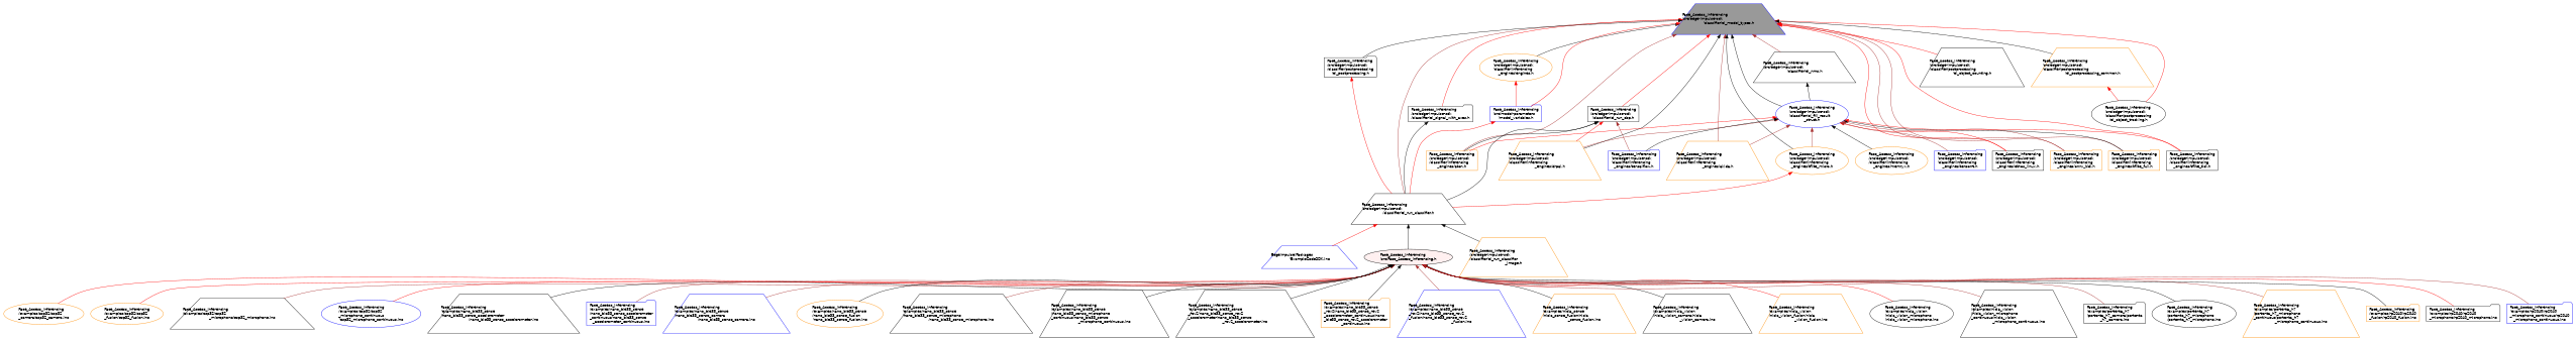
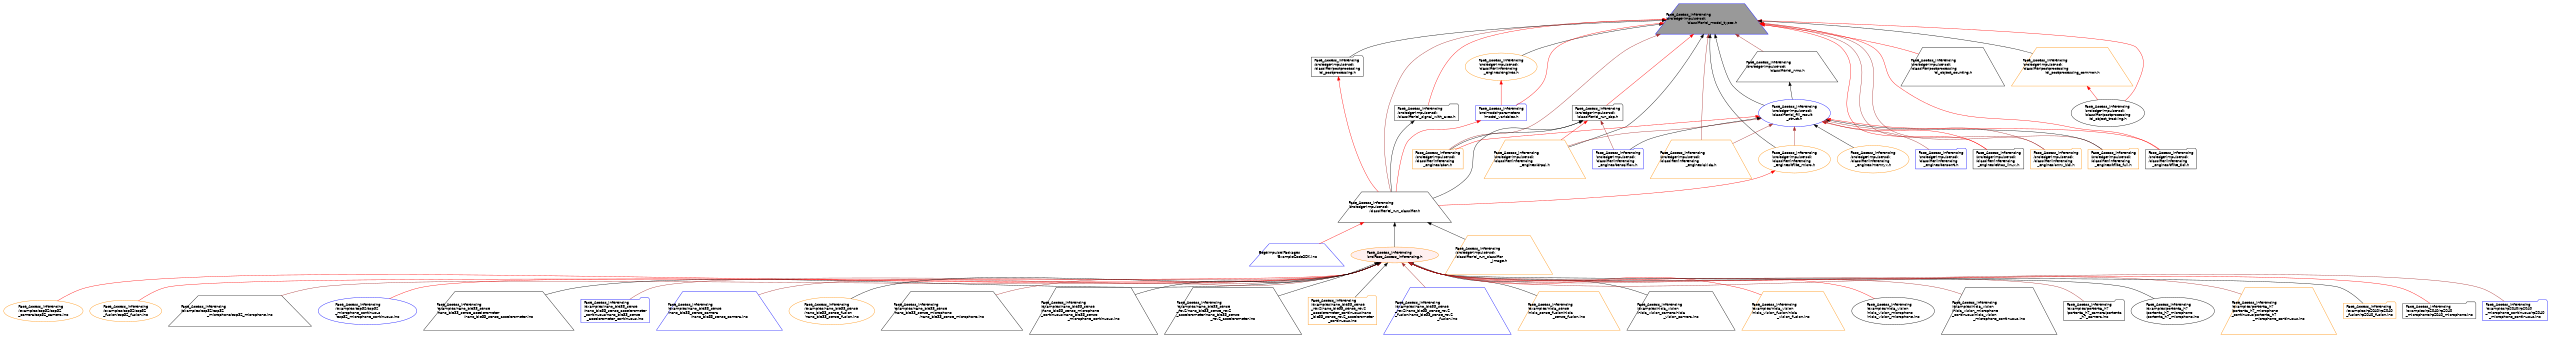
  digraph {
    node [color=black fillcolor=white fontname=Helvetica fontsize=10 shape=trapezium style=filled]
    edge [color=black dir=back fontname=Helvetica fontsize=10 labelfontname=Helvetica labelfontsize=10 style=solid]
    n1 [color=blue fillcolor=grey60 fontcolor=black height=0.2 label="Face_Access_inferencing\l/src/edge-impulse-sdk\l/classifier/ei_model_types.h" width=0.4]
    n2 [color=blue height=0.2 label="Face_Access_inferencing\l/src/edge-impulse-sdk\l/classifier/ei_fill_result\l_struct.h" shape=ellipse width=0.4]
    n3 [color=darkorange height=0.2 label="Face_Access_inferencing\l/src/edge-impulse-sdk\l/classifier/inferencing\l_engines/akida.h" width=0.4]
    n4 [color=darkorange height=0.2 label="Face_Access_inferencing\l/src/edge-impulse-sdk\l/classifier/inferencing\l_engines/aton.h" shape=folder width=0.4]
    n5 [color=darkorange height=0.2 label="Face_Access_inferencing\l/src/edge-impulse-sdk\l/classifier/inferencing\l_engines/drpai.h" width=0.4]
    n6 [height=0.2 label="Face_Access_inferencing\l/src/edge-impulse-sdk\l/classifier/inferencing\l_engines/ethos_linux.h" shape=folder width=0.4]
    n7 [color=darkorange height=0.2 label="Face_Access_inferencing\l/src/edge-impulse-sdk\l/classifier/inferencing\l_engines/onnx_tidl.h" shape=folder width=0.4]
    n8 [color=darkorange height=0.2 label="Face_Access_inferencing\l/src/edge-impulse-sdk\l/classifier/inferencing\l_engines/tflite_full.h" shape=folder width=0.4]
    n9 [color=darkorange height=0.2 label="Face_Access_inferencing\l/src/edge-impulse-sdk\l/classifier/inferencing\l_engines/tflite_micro.h" shape=ellipse width=0.4]
    n10 [height=0.2 label="Face_Access_inferencing\l/src/edge-impulse-sdk\l/classifier/ei_run_classifier.h" width=0.4]
    n11 [height=0.2 label="Face_Access_inferencing\l/src/edge-impulse-sdk\l/classifier/inferencing\l_engines/tflite_tidl.h" shape=folder width=0.4]
    n12 [height=0.2 label="Face_Access_inferencing\l/src/edge-impulse-sdk\l/classifier/ei_nms.h" width=0.4]
    n13 [height=0.2 label="Face_Access_inferencing\l/src/edge-impulse-sdk\l/classifier/ei_run_dsp.h" shape=folder width=0.4]
    n14 [height=0.2 label="Face_Access_inferencing\l/src/edge-impulse-sdk\l/classifier/ei_signal_with_axes.h" shape=folder width=0.4]
    n15 [color=darkorange height=0.2 label="Face_Access_inferencing\l/src/edge-impulse-sdk\l/classifier/inferencing\l_engines/engines.h" shape=ellipse width=0.4]
    n16 [color=blue height=0.2 label="Face_Access_inferencing\l/src/model-parameters\l/model_variables.h" shape=folder width=0.4]
    n17 [height=0.2 label="Face_Access_inferencing\l/src/edge-impulse-sdk\l/classifier/postprocessing\l/ei_object_counting.h" width=0.4]
    n18 [height=0.2 label="Face_Access_inferencing\l/src/edge-impulse-sdk\l/classifier/postprocessing\l/ei_object_tracking.h" shape=ellipse width=0.4]
    n19 [height=0.2 label="Face_Access_inferencing\l/src/edge-impulse-sdk\l/classifier/postprocessing\l/ei_postprocessing.h" shape=folder width=0.4]
    n20 [color=darkorange height=0.2 label="Face_Access_inferencing\l/src/edge-impulse-sdk\l/classifier/postprocessing\l/ei_postprocessing_common.h" width=0.4]
    n21 [color=darkorange height=0.2 label="Face_Access_inferencing\l/src/edge-impulse-sdk\l/classifier/inferencing\l_engines/memryx.h" shape=ellipse width=0.4]
    n22 [color=blue height=0.2 label="Face_Access_inferencing\l/src/edge-impulse-sdk\l/classifier/inferencing\l_engines/tensaiflow.h" shape=folder width=0.4]
    n23 [color=blue height=0.2 label="Face_Access_inferencing\l/src/edge-impulse-sdk\l/classifier/inferencing\l_engines/tensorrt.h" shape=folder width=0.4]
    n24 [color=blue height=0.2 label="EdgeImpulse/Packages\l/ExampleCodeSDK.ino" width=0.4]
-   n25 [fillcolor="#FFF0F0" height=0.2 label="Face_Access_inferencing\l/src/Face_Access_inferencing.h" shape=ellipse width=0.4]
+   n25 [color=darkorange fillcolor="#FFF0F0" height=0.2 label="Face_Access_inferencing\l/src/Face_Access_inferencing.h" shape=ellipse width=0.4]
    n26 [color=darkorange height=0.2 label="Face_Access_inferencing\l/src/edge-impulse-sdk\l/classifier/ei_run_classifier\l_image.h" width=0.4]
    n27 [color=darkorange height=0.2 label="Face_Access_inferencing\l/examples/esp32/esp32\l_camera/esp32_camera.ino" shape=ellipse width=0.4]
    n28 [color=darkorange height=0.2 label="Face_Access_inferencing\l/examples/esp32/esp32\l_fusion/esp32_fusion.ino" shape=ellipse width=0.4]
    n29 [height=0.2 label="Face_Access_inferencing\l/examples/esp32/esp32\l_microphone/esp32_microphone.ino" width=0.4]
    n30 [color=blue height=0.2 label="Face_Access_inferencing\l/examples/esp32/esp32\l_microphone_continuous\l/esp32_microphone_continuous.ino" shape=ellipse width=0.4]
    n31 [height=0.2 label="Face_Access_inferencing\l/examples/nano_ble33_sense\l/nano_ble33_sense_accelerometer\l/nano_ble33_sense_accelerometer.ino" width=0.4]
    n32 [color=blue height=0.2 label="Face_Access_inferencing\l/examples/nano_ble33_sense\l/nano_ble33_sense_accelerometer\l_continuous/nano_ble33_sense\l_accelerometer_continuous.ino" shape=folder width=0.4]
    n33 [color=blue height=0.2 label="Face_Access_inferencing\l/examples/nano_ble33_sense\l/nano_ble33_sense_camera\l/nano_ble33_sense_camera.ino" width=0.4]
    n34 [color=darkorange height=0.2 label="Face_Access_inferencing\l/examples/nano_ble33_sense\l/nano_ble33_sense_fusion\l/nano_ble33_sense_fusion.ino" shape=ellipse width=0.4]
    n35 [height=0.2 label="Face_Access_inferencing\l/examples/nano_ble33_sense\l/nano_ble33_sense_microphone\l/nano_ble33_sense_microphone.ino" width=0.4]
    n36 [height=0.2 label="Face_Access_inferencing\l/examples/nano_ble33_sense\l/nano_ble33_sense_microphone\l_continuous/nano_ble33_sense\l_microphone_continuous.ino" width=0.4]
    n37 [height=0.2 label="Face_Access_inferencing\l/examples/nano_ble33_sense\l_rev2/nano_ble33_sense_rev2\l_accelerometer/nano_ble33_sense\l_rev2_accelerometer.ino" width=0.4]
    n38 [color=darkorange height=0.2 label="Face_Access_inferencing\l/examples/nano_ble33_sense\l_rev2/nano_ble33_sense_rev2\l_accelerometer_continuous/nano\l_ble33_sense_rev2_accelerometer\l_continuous.ino" shape=folder width=0.4]
    n39 [color=blue height=0.2 label="Face_Access_inferencing\l/examples/nano_ble33_sense\l_rev2/nano_ble33_sense_rev2\l_fusion/nano_ble33_sense_rev2\l_fusion.ino" width=0.4]
    n40 [color=darkorange height=0.2 label="Face_Access_inferencing\l/examples/nicla_sense\l/nicla_sense_fusion/nicla\l_sense_fusion.ino" width=0.4]
    n41 [height=0.2 label="Face_Access_inferencing\l/examples/nicla_vision\l/nicla_vision_camera/nicla\l_vision_camera.ino" width=0.4]
    n42 [color=darkorange height=0.2 label="Face_Access_inferencing\l/examples/nicla_vision\l/nicla_vision_fusion/nicla\l_vision_fusion.ino" width=0.4]
    n43 [height=0.2 label="Face_Access_inferencing\l/examples/nicla_vision\l/nicla_vision_microphone\l/nicla_vision_microphone.ino" shape=ellipse width=0.4]
    n44 [height=0.2 label="Face_Access_inferencing\l/examples/nicla_vision\l/nicla_vision_microphone\l_continuous/nicla_vision\l_microphone_continuous.ino" width=0.4]
    n45 [height=0.2 label="Face_Access_inferencing\l/examples/portenta_h7\l/portenta_h7_camera/portenta\l_h7_camera.ino" shape=folder width=0.4]
    n46 [height=0.2 label="Face_Access_inferencing\l/examples/portenta_h7\l/portenta_h7_microphone\l/portenta_h7_microphone.ino" shape=ellipse width=0.4]
    n47 [color=darkorange height=0.2 label="Face_Access_inferencing\l/examples/portenta_h7\l/portenta_h7_microphone\l_continuous/portenta_h7\l_microphone_continuous.ino" width=0.4]
    n48 [color=darkorange height=0.2 label="Face_Access_inferencing\l/examples/rp2040/rp2040\l_fusion/rp2040_fusion.ino" shape=folder width=0.4]
    n49 [height=0.2 label="Face_Access_inferencing\l/examples/rp2040/rp2040\l_microphone/rp2040_microphone.ino" shape=folder width=0.4]
    n50 [color=blue height=0.2 label="Face_Access_inferencing\l/examples/rp2040/rp2040\l_microphone_continuous/rp2040\l_microphone_continuous.ino" shape=folder width=0.4]
    n1 -> n2
    n1 -> n3 [color=brown]
    n1 -> n4 [color=brown]
    n1 -> n5
    n1 -> n6 [color=red]
    n1 -> n7 [color=brown]
    n1 -> n8 [color=brown]
    n1 -> n9
    n1 -> n10 [color=brown]
    n1 -> n11 [color=red]
    n1 -> n12 [color=brown]
    n1 -> n13 [color=red]
    n1 -> n14 [color=red]
    n1 -> n15
    n1 -> n16 [color=red]
    n1 -> n17 [color=red]
    n1 -> n18 [color=red]
    n1 -> n19
    n1 -> n20
    n2 -> n3 [color=brown]
    n2 -> n4 [color=red]
    n2 -> n5 [color=brown]
    n2 -> n6 [color=red]
    n2 -> n7 [color=brown]
    n2 -> n8
    n2 -> n9 [color=brown]
    n2 -> n11 [color=red]
    n2 -> n21
    n2 -> n22
    n2 -> n23 [color=brown]
    n9 -> n10 [color=red]
    n10 -> n24 [color=red]
    n10 -> n25
    n10 -> n26
    n12 -> n2
    n13 -> n4
    n13 -> n5 [color=red]
    n13 -> n10
    n13 -> n22 [color=brown]
    n14 -> n10
    n15 -> n16 [color=red]
    n16 -> n10 [color=red]
    n19 -> n10 [color=red]
    n20 -> n18 [color=red]
    n25 -> n27 [color=red]
    n25 -> n28 [color=red]
    n25 -> n29 [color=brown]
    n25 -> n30 [color=red]
    n25 -> n31
    n25 -> n32 [color=brown]
    n25 -> n33 [color=brown]
    n25 -> n34
    n25 -> n35 [color=brown]
    n25 -> n36
    n25 -> n37
    n25 -> n38
    n25 -> n39 [color=brown]
    n25 -> n40
    n25 -> n41
    n25 -> n42 [color=red]
    n25 -> n43 [color=red]
    n25 -> n44 [color=brown]
    n25 -> n45 [color=brown]
    n25 -> n46
    n25 -> n47 [color=brown]
    n25 -> n48
    n25 -> n49 [color=red]
    n25 -> n50 [color=brown]
  }
